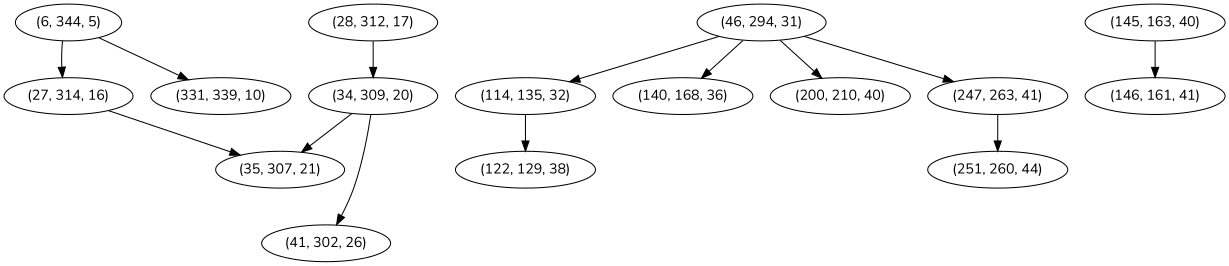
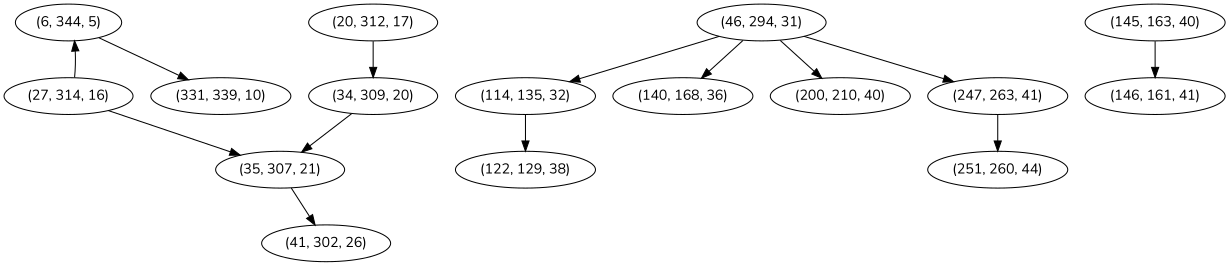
  digraph {
    fontname=Nunito
    node [fontname=Nunito]
    edge [fontname=Nunito]
    "(6, 344, 5)"
    "(27, 314, 16)"
    "(331, 339, 10)"
    "(35, 307, 21)"
-   "(28, 312, 17)"
+   "(28, 312, 17)" [label="(20, 312, 17)"]
    "(34, 309, 20)"
    "(41, 302, 26)"
    "(46, 294, 31)"
    "(114, 135, 32)"
    "(140, 168, 36)"
    "(200, 210, 40)"
    "(247, 263, 41)"
    "(122, 129, 38)"
    "(251, 260, 44)"
    "(145, 163, 40)"
    "(146, 161, 41)"
-   "(6, 344, 5)" -> "(27, 314, 16)"
+   "(27, 314, 16)" -> "(6, 344, 5)"
    "(6, 344, 5)" -> "(331, 339, 10)"
    "(27, 314, 16)" -> "(35, 307, 21)"
-   "(34, 309, 20)" -> "(41, 302, 26)"
+   "(35, 307, 21)" -> "(41, 302, 26)"
    "(28, 312, 17)" -> "(34, 309, 20)"
    "(34, 309, 20)" -> "(35, 307, 21)"
    "(46, 294, 31)" -> "(114, 135, 32)"
    "(46, 294, 31)" -> "(140, 168, 36)"
    "(46, 294, 31)" -> "(200, 210, 40)"
    "(46, 294, 31)" -> "(247, 263, 41)"
    "(114, 135, 32)" -> "(122, 129, 38)"
    "(247, 263, 41)" -> "(251, 260, 44)"
    "(145, 163, 40)" -> "(146, 161, 41)"
  }
